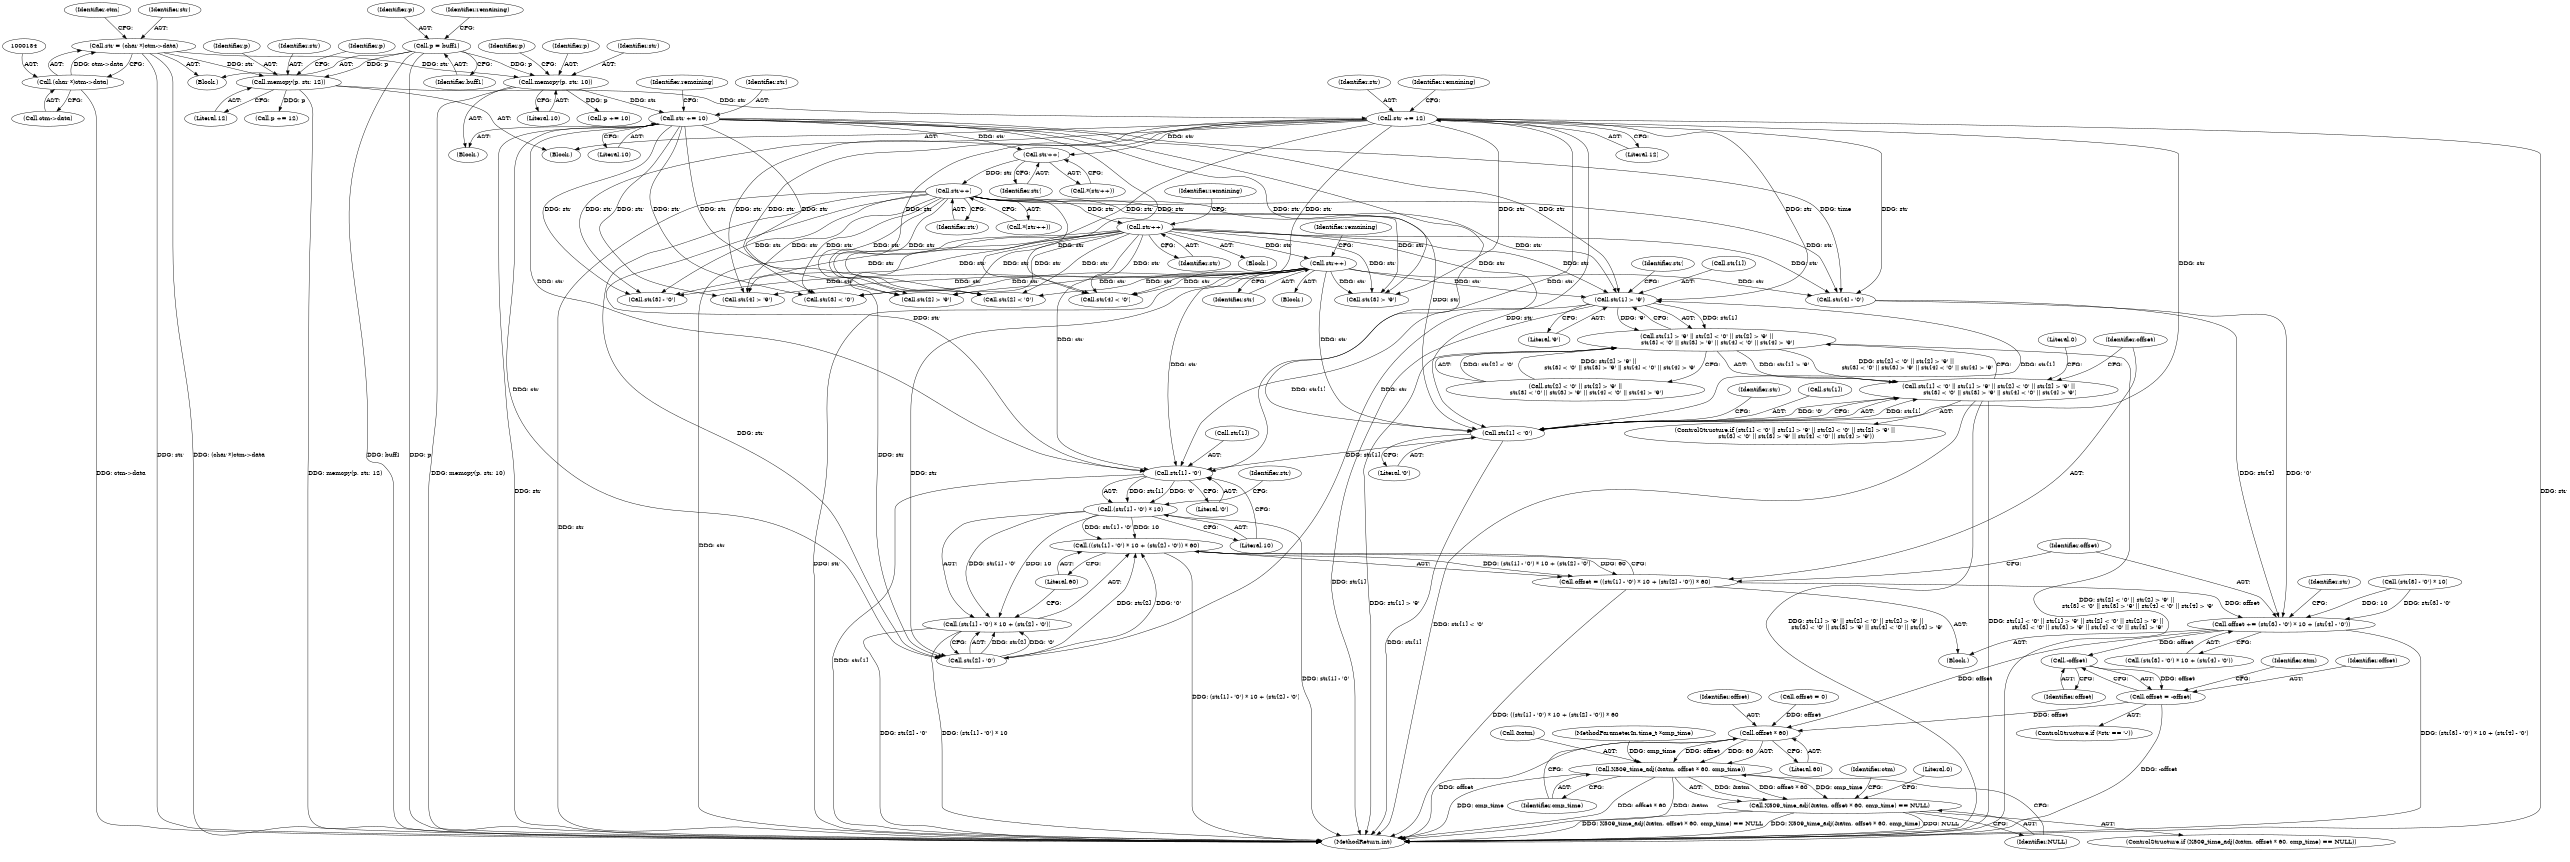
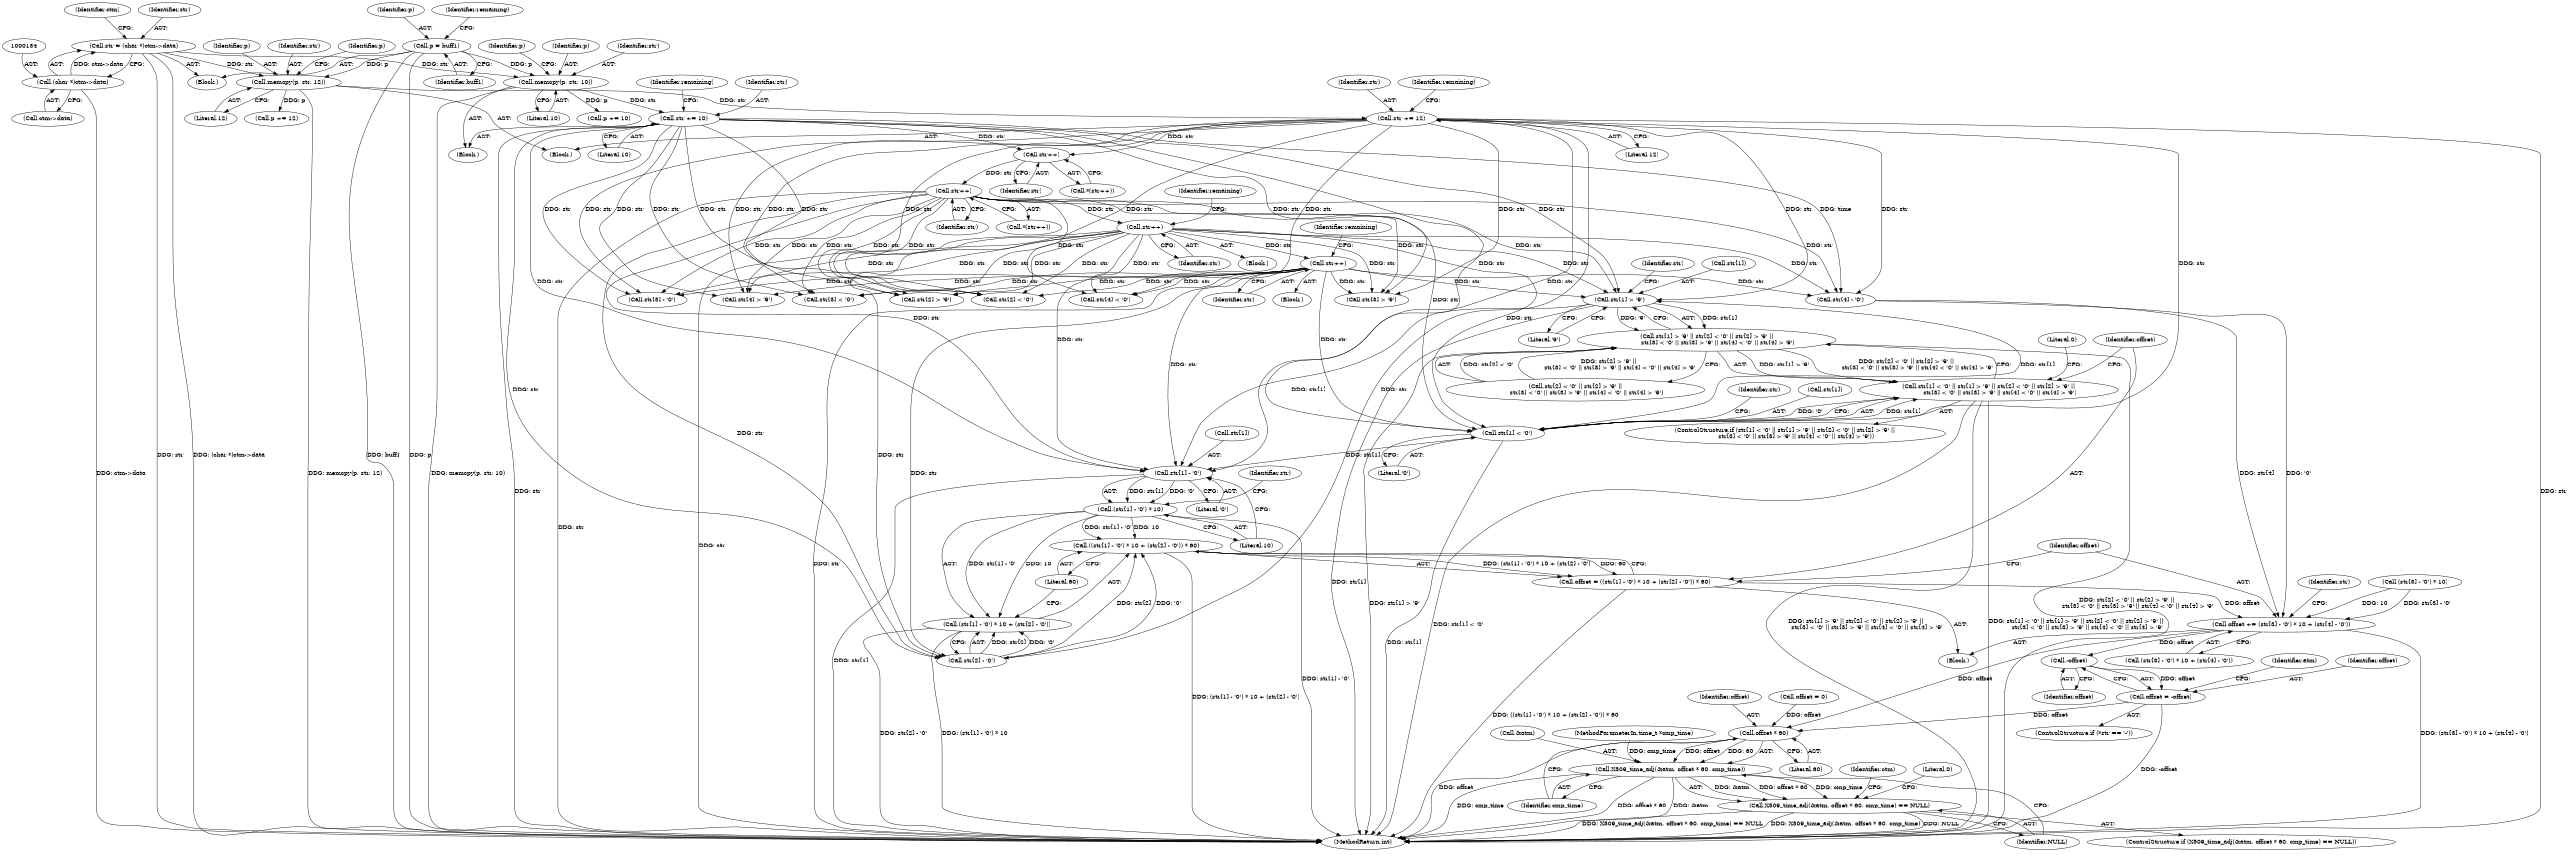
  digraph {
    n1 [label="(Call,str[1] > '9')"]
    n2 [label="(Call,str[1] > '9' || str[2] < '0' || str[2] > '9' ||\n            str[3] < '0' || str[3] > '9' || str[4] < '0' || str[4] > '9')"]
    n3 [label="(Call,str[1] - '0')"]
    n4 [label="(MethodReturn,int)"]
    n5 [label="(Literal,'9')"]
    n6 [label="(Call,str[1] < '0' || str[1] > '9' || str[2] < '0' || str[2] > '9' ||\n            str[3] < '0' || str[3] > '9' || str[4] < '0' || str[4] > '9')"]
    n7 [label="(Call,str[2] < '0' || str[2] > '9' ||\n            str[3] < '0' || str[3] > '9' || str[4] < '0' || str[4] > '9')"]
    n8 [label="(Call,(str[1] - '0') * 10)"]
    n9 [label="(Literal,'0')"]
    n10 [label="(Call,str++)"]
    n11 [label="(Call,str[1] < '0')"]
    n12 [label="(Identifier,str)"]
    n13 [label="(Call,str[3] < '0')"]
    n14 [label="(Call,str[2] > '9')"]
    n15 [label="(Block,)"]
    n16 [label="(Call,str[2] < '0')"]
    n17 [label="(Call,str[2] - '0')"]
    n18 [label="(Call,str[4] - '0')"]
    n19 [label="(Call,str[3] - '0')"]
    n20 [label="(Call,str[4] > '9')"]
    n21 [label="(Call,str[4] < '0')"]
    n22 [label="(Call,str[3] > '9')"]
    n23 [label="(Literal,'0')"]
    n24 [label="(Call,((str[1] - '0') * 10 + (str[2] - '0')) * 60)"]
    n25 [label="(Call,(str[1] - '0') * 10 + (str[2] - '0'))"]
    n26 [label="(Call,offset += (str[3] - '0') * 10 + (str[4] - '0'))"]
    n27 [label="(Call,str++)"]
    n28 [label="(Identifier,str)"]
    n29 [label="(Block,)"]
    n30 [label="(Call,str++)"]
    n31 [label="(Identifier,str)"]
    n32 [label="(Call,*(str++))"]
    n33 [label="(Call,str++)"]
    n34 [label="(Identifier,str)"]
    n35 [label="(Call,*(str++))"]
    n36 [label="(Call,str += 12)"]
    n37 [label="(Literal,12)"]
    n38 [label="(Block,)"]
    n39 [label="(Call,memcpy(p, str, 12))"]
    n40 [label="(Call,p += 12)"]
    n41 [label="(Literal,12)"]
    n42 [label="(Call,p = buff1)"]
    n43 [label="(Call,memcpy(p, str, 10))"]
    n44 [label="(Identifier,buff1)"]
    n45 [label="(Block,)"]
    n46 [label="(Call,str += 10)"]
    n47 [label="(Block,)"]
    n48 [label="(Call,p += 10)"]
    n49 [label="(Literal,10)"]
    n50 [label="(Call,str = (char *)ctm->data)"]
    n51 [label="(Call,(char *)ctm->data)"]
    n52 [label="(Call,ctm->data)"]
    n53 [label="(Literal,10)"]
    n54 [label="(ControlStructure,if (str[1] < '0' || str[1] > '9' || str[2] < '0' || str[2] > '9' ||\n            str[3] < '0' || str[3] > '9' || str[4] < '0' || str[4] > '9'))"]
    n55 [label="(Literal,10)"]
    n56 [label="(Call,offset = ((str[1] - '0') * 10 + (str[2] - '0')) * 60)"]
    n57 [label="(Literal,60)"]
    n58 [label="(Block,)"]
    n59 [label="(Call,-offset)"]
    n60 [label="(Call,offset * 60)"]
    n61 [label="(Call,(str[3] - '0') * 10 + (str[4] - '0'))"]
    n62 [label="(Call,offset = -offset)"]
    n63 [label="(Identifier,offset)"]
    n64 [label="(Call,X509_time_adj(&atm, offset * 60, cmp_time))"]
    n65 [label="(Literal,60)"]
    n66 [label="(ControlStructure,if (*str == '-'))"]
    n67 [label="(Call,X509_time_adj(&atm, offset * 60, cmp_time) == NULL)"]
    n68 [label="(Identifier,cmp_time)"]
    n69 [label="(Identifier,NULL)"]
    n70 [label="(ControlStructure,if (X509_time_adj(&atm, offset * 60, cmp_time) == NULL))"]
    n71 [label="(Identifier,str)"]
    n72 [label="(Identifier,ctm)"]
    n73 [label="(Identifier,p)"]
    n74 [label="(Call,offset = 0)"]
    n75 [label="(Identifier,p)"]
    n76 [label="(Identifier,p)"]
    n77 [label="(Literal,0)"]
    n78 [label="(Identifier,atm)"]
    n79 [label="(Identifier,remaining)"]
    n80 [label="(MethodParameterIn,time_t *cmp_time)"]
    n81 [label="(Identifier,p)"]
    n82 [label="(Identifier,str)"]
    n83 [label="(Identifier,ctm)"]
    n84 [label="(Identifier,str)"]
    n85 [label="(Call,&atm)"]
    n86 [label="(Identifier,str)"]
    n87 [label="(Identifier,str)"]
    n88 [label="(Identifier,remaining)"]
    n89 [label="(Call,str[1])"]
    n90 [label="(Identifier,remaining)"]
    n91 [label="(Identifier,remaining)"]
    n92 [label="(Identifier,offset)"]
    n93 [label="(Identifier,offset)"]
    n94 [label="(Identifier,str)"]
    n95 [label="(Call,str[1])"]
    n96 [label="(Identifier,offset)"]
    n97 [label="(Identifier,offset)"]
    n98 [label="(Identifier,remaining)"]
    n99 [label="(Identifier,p)"]
    n100 [label="(Call,(str[3] - '0') * 10)"]
    n101 [label="(Identifier,str)"]
    n102 [label="(Identifier,str)"]
    n103 [label="(Identifier,str)"]
    n104 [label="(Call,str[1])"]
    n105 [label="(Literal,0)"]
    1000134
    n1 -> n2 [label="AST: "]
    n1 -> n2 [label="DDG: str[1]"]
    n1 -> n2 [label="DDG: '9'"]
    n1 -> n3 [label="DDG: str[1]"]
    n1 -> n4 [label="DDG: str[1]"]
    n1 -> n5 [label="CFG: "]
    n2 -> n1 [label="CFG: "]
    n2 -> n4 [label="DDG: str[2] < '0' || str[2] > '9' ||\n            str[3] < '0' || str[3] > '9' || str[4] < '0' || str[4] > '9'"]
    n2 -> n4 [label="DDG: str[1] > '9'"]
    n2 -> n6 [label="AST: "]
    n2 -> n6 [label="DDG: str[1] > '9'"]
    n2 -> n6 [label="DDG: str[2] < '0' || str[2] > '9' ||\n            str[3] < '0' || str[3] > '9' || str[4] < '0' || str[4] > '9'"]
    n2 -> n7 [label="CFG: "]
    n3 -> n4 [label="DDG: str[1]"]
    n3 -> n8 [label="AST: "]
    n3 -> n8 [label="DDG: str[1]"]
    n3 -> n8 [label="DDG: '0'"]
    n3 -> n9 [label="CFG: "]
-   n5 -> n1 [label="AST: "]
+   n5 -> n1 [label="CFG: "]
    n6 -> n2 [label="CFG: "]
    n6 -> n4 [label="DDG: str[1] < '0'"]
    n6 -> n4 [label="DDG: str[1] > '9' || str[2] < '0' || str[2] > '9' ||\n            str[3] < '0' || str[3] > '9' || str[4] < '0' || str[4] > '9'"]
    n6 -> n4 [label="DDG: str[1] < '0' || str[1] > '9' || str[2] < '0' || str[2] > '9' ||\n            str[3] < '0' || str[3] > '9' || str[4] < '0' || str[4] > '9'"]
    n6 -> n11 [label="CFG: "]
    n6 -> n54 [label="AST: "]
    n7 -> n2 [label="AST: "]
    n7 -> n2 [label="DDG: str[2] < '0'"]
    n7 -> n2 [label="DDG: str[2] > '9' ||\n            str[3] < '0' || str[3] > '9' || str[4] < '0' || str[4] > '9'"]
    n8 -> n4 [label="DDG: str[1] - '0'"]
    n8 -> n24 [label="DDG: str[1] - '0'"]
    n8 -> n24 [label="DDG: 10"]
    n8 -> n25 [label="AST: "]
    n8 -> n25 [label="DDG: str[1] - '0'"]
    n8 -> n25 [label="DDG: 10"]
    n8 -> n55 [label="CFG: "]
    n9 -> n3 [label="AST: "]
    n10 -> n1 [label="DDG: str"]
    n10 -> n3 [label="DDG: str"]
    n10 -> n4 [label="DDG: str"]
    n10 -> n11 [label="DDG: str"]
    n10 -> n12 [label="CFG: "]
    n10 -> n13 [label="DDG: str"]
    n10 -> n14 [label="DDG: str"]
    n10 -> n15 [label="AST: "]
    n10 -> n16 [label="DDG: str"]
    n10 -> n17 [label="DDG: str"]
    n10 -> n18 [label="DDG: str"]
    n10 -> n19 [label="DDG: str"]
    n10 -> n20 [label="DDG: str"]
    n10 -> n21 [label="DDG: str"]
    n10 -> n22 [label="DDG: str"]
    n11 -> n1 [label="DDG: str[1]"]
    n11 -> n3 [label="DDG: str[1]"]
    n11 -> n4 [label="DDG: str[1]"]
    n11 -> n6 [label="AST: "]
    n11 -> n6 [label="DDG: str[1]"]
    n11 -> n6 [label="DDG: '0'"]
    n11 -> n23 [label="CFG: "]
    n12 -> n10 [label="AST: "]
    n17 -> n24 [label="DDG: str[2]"]
    n17 -> n24 [label="DDG: '0'"]
    n17 -> n25 [label="AST: "]
    n17 -> n25 [label="DDG: str[2]"]
    n17 -> n25 [label="DDG: '0'"]
    n18 -> n26 [label="DDG: str[4]"]
    n18 -> n26 [label="DDG: '0'"]
    n23 -> n11 [label="AST: "]
    n24 -> n4 [label="DDG: (str[1] - '0') * 10 + (str[2] - '0')"]
    n24 -> n56 [label="AST: "]
    n24 -> n56 [label="DDG: (str[1] - '0') * 10 + (str[2] - '0')"]
    n24 -> n56 [label="DDG: 60"]
    n24 -> n57 [label="CFG: "]
    n25 -> n4 [label="DDG: str[2] - '0'"]
    n25 -> n4 [label="DDG: (str[1] - '0') * 10"]
    n25 -> n17 [label="CFG: "]
    n25 -> n24 [label="AST: "]
    n26 -> n4 [label="DDG: (str[3] - '0') * 10 + (str[4] - '0')"]
    n26 -> n58 [label="AST: "]
    n26 -> n59 [label="DDG: offset"]
    n26 -> n60 [label="DDG: offset"]
    n26 -> n61 [label="CFG: "]
    n27 -> n1 [label="DDG: str"]
    n27 -> n3 [label="DDG: str"]
    n27 -> n4 [label="DDG: str"]
    n27 -> n10 [label="DDG: str"]
    n27 -> n11 [label="DDG: str"]
    n27 -> n13 [label="DDG: str"]
    n27 -> n14 [label="DDG: str"]
    n27 -> n16 [label="DDG: str"]
    n27 -> n17 [label="DDG: str"]
    n27 -> n18 [label="DDG: str"]
    n27 -> n19 [label="DDG: str"]
    n27 -> n20 [label="DDG: str"]
    n27 -> n21 [label="DDG: str"]
    n27 -> n22 [label="DDG: str"]
    n27 -> n28 [label="CFG: "]
    n27 -> n29 [label="AST: "]
    n28 -> n27 [label="AST: "]
    n30 -> n1 [label="DDG: str"]
    n30 -> n3 [label="DDG: str"]
    n30 -> n4 [label="DDG: str"]
    n30 -> n11 [label="DDG: str"]
    n30 -> n13 [label="DDG: str"]
    n30 -> n14 [label="DDG: str"]
    n30 -> n16 [label="DDG: str"]
    n30 -> n17 [label="DDG: str"]
    n30 -> n18 [label="DDG: str"]
    n30 -> n19 [label="DDG: str"]
    n30 -> n20 [label="DDG: str"]
    n30 -> n21 [label="DDG: str"]
    n30 -> n22 [label="DDG: str"]
    n30 -> n27 [label="DDG: str"]
    n30 -> n31 [label="CFG: "]
    n30 -> n32 [label="AST: "]
    n31 -> n30 [label="AST: "]
    n32 -> n30 [label="CFG: "]
    n33 -> n30 [label="DDG: str"]
    n33 -> n34 [label="CFG: "]
    n33 -> n35 [label="AST: "]
    n34 -> n33 [label="AST: "]
    n35 -> n33 [label="CFG: "]
    n36 -> n1 [label="DDG: str"]
    n36 -> n3 [label="DDG: str"]
    n36 -> n4 [label="DDG: str"]
    n36 -> n11 [label="DDG: str"]
    n36 -> n13 [label="DDG: str"]
    n36 -> n14 [label="DDG: str"]
    n36 -> n16 [label="DDG: str"]
    n36 -> n17 [label="DDG: str"]
    n36 -> n18 [label="DDG: str"]
    n36 -> n19 [label="DDG: str"]
    n36 -> n20 [label="DDG: str"]
    n36 -> n21 [label="DDG: str"]
    n36 -> n22 [label="DDG: str"]
    n36 -> n33 [label="DDG: str"]
    n36 -> n37 [label="CFG: "]
    n36 -> n38 [label="AST: "]
    n37 -> n36 [label="AST: "]
    n39 -> n4 [label="DDG: memcpy(p, str, 12)"]
    n39 -> n36 [label="DDG: str"]
    n39 -> n38 [label="AST: "]
    n39 -> n40 [label="DDG: p"]
    n39 -> n41 [label="CFG: "]
    n41 -> n39 [label="AST: "]
    n42 -> n4 [label="DDG: buff1"]
    n42 -> n4 [label="DDG: p"]
    n42 -> n39 [label="DDG: p"]
    n42 -> n43 [label="DDG: p"]
    n42 -> n44 [label="CFG: "]
    n42 -> n45 [label="AST: "]
    n43 -> n4 [label="DDG: memcpy(p, str, 10)"]
    n43 -> n46 [label="DDG: str"]
    n43 -> n47 [label="AST: "]
    n43 -> n48 [label="DDG: p"]
    n43 -> n49 [label="CFG: "]
    n44 -> n42 [label="AST: "]
    n46 -> n1 [label="DDG: str"]
    n46 -> n3 [label="DDG: str"]
    n46 -> n4 [label="DDG: str"]
    n46 -> n11 [label="DDG: str"]
    n46 -> n13 [label="DDG: str"]
    n46 -> n14 [label="DDG: str"]
    n46 -> n16 [label="DDG: str"]
    n46 -> n17 [label="DDG: str"]
    n46 -> n18 [label="DDG: time"]
    n46 -> n19 [label="DDG: str"]
    n46 -> n20 [label="DDG: str"]
-   n46 -> n21 [label="DDG: str"]
    n46 -> n22 [label="DDG: str"]
    n46 -> n33 [label="DDG: str"]
    n46 -> n47 [label="AST: "]
    n46 -> n53 [label="CFG: "]
    n49 -> n43 [label="AST: "]
    n50 -> n4 [label="DDG: str"]
    n50 -> n4 [label="DDG: (char *)ctm->data"]
    n50 -> n39 [label="DDG: str"]
    n50 -> n43 [label="DDG: str"]
    n50 -> n45 [label="AST: "]
    n50 -> n51 [label="CFG: "]
    n51 -> n4 [label="DDG: ctm->data"]
    n51 -> n50 [label="AST: "]
    n51 -> n50 [label="DDG: ctm->data"]
    n51 -> n52 [label="CFG: "]
    n52 -> n51 [label="AST: "]
    n53 -> n46 [label="AST: "]
    n55 -> n3 [label="CFG: "]
    n55 -> n8 [label="AST: "]
    n56 -> n4 [label="DDG: ((str[1] - '0') * 10 + (str[2] - '0')) * 60"]
    n56 -> n24 [label="CFG: "]
    n56 -> n26 [label="DDG: offset"]
    n56 -> n58 [label="AST: "]
    n57 -> n24 [label="AST: "]
    n57 -> n25 [label="CFG: "]
    n59 -> n62 [label="AST: "]
    n59 -> n62 [label="DDG: offset"]
    n59 -> n63 [label="CFG: "]
    n60 -> n4 [label="DDG: offset"]
    n60 -> n64 [label="AST: "]
    n60 -> n64 [label="DDG: offset"]
    n60 -> n64 [label="DDG: 60"]
    n60 -> n65 [label="CFG: "]
    n61 -> n26 [label="AST: "]
    n62 -> n4 [label="DDG: -offset"]
    n62 -> n59 [label="CFG: "]
    n62 -> n60 [label="DDG: offset"]
    n62 -> n66 [label="AST: "]
    n63 -> n59 [label="AST: "]
    n64 -> n4 [label="DDG: cmp_time"]
    n64 -> n4 [label="DDG: offset * 60"]
    n64 -> n4 [label="DDG: &atm"]
    n64 -> n67 [label="AST: "]
    n64 -> n67 [label="DDG: &atm"]
    n64 -> n67 [label="DDG: offset * 60"]
    n64 -> n67 [label="DDG: cmp_time"]
    n64 -> n68 [label="CFG: "]
    n65 -> n60 [label="AST: "]
    n67 -> n4 [label="DDG: NULL"]
    n67 -> n4 [label="DDG: X509_time_adj(&atm, offset * 60, cmp_time) == NULL"]
    n67 -> n4 [label="DDG: X509_time_adj(&atm, offset * 60, cmp_time)"]
    n67 -> n69 [label="CFG: "]
    n67 -> n70 [label="AST: "]
    n68 -> n60 [label="CFG: "]
    n68 -> n64 [label="AST: "]
    n69 -> n64 [label="CFG: "]
    n69 -> n67 [label="AST: "]
    n71 -> n26 [label="CFG: "]
    n72 -> n67 [label="CFG: "]
    n73 -> n43 [label="CFG: "]
    n74 -> n60 [label="DDG: offset"]
    n75 -> n39 [label="AST: "]
    n76 -> n42 [label="AST: "]
    n77 -> n67 [label="CFG: "]
    n78 -> n62 [label="CFG: "]
    n79 -> n42 [label="CFG: "]
    n80 -> n64 [label="DDG: cmp_time"]
    n81 -> n43 [label="AST: "]
    n82 -> n1 [label="CFG: "]
    n83 -> n50 [label="CFG: "]
    n84 -> n11 [label="CFG: "]
    n85 -> n64 [label="AST: "]
    n86 -> n43 [label="AST: "]
    n87 -> n39 [label="AST: "]
    n88 -> n46 [label="CFG: "]
    n89 -> n11 [label="AST: "]
    n90 -> n36 [label="CFG: "]
    n91 -> n27 [label="CFG: "]
    n92 -> n26 [label="AST: "]
    n92 -> n56 [label="CFG: "]
    n93 -> n6 [label="CFG: "]
    n93 -> n56 [label="AST: "]
    n94 -> n8 [label="CFG: "]
    n95 -> n1 [label="AST: "]
    n96 -> n60 [label="AST: "]
    n97 -> n62 [label="AST: "]
    n98 -> n10 [label="CFG: "]
    n99 -> n39 [label="CFG: "]
    n100 -> n26 [label="DDG: str[3] - '0'"]
    n100 -> n26 [label="DDG: 10"]
    n101 -> n36 [label="AST: "]
    n102 -> n50 [label="AST: "]
    n103 -> n46 [label="AST: "]
    n104 -> n3 [label="AST: "]
    n105 -> n6 [label="CFG: "]
    1000134 -> n51 [label="AST: "]
  }
